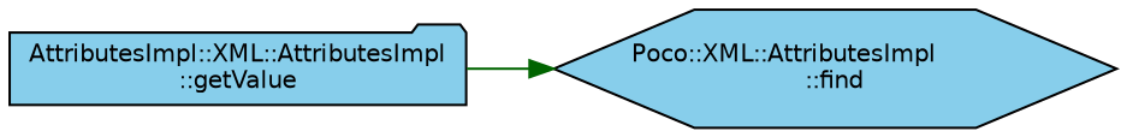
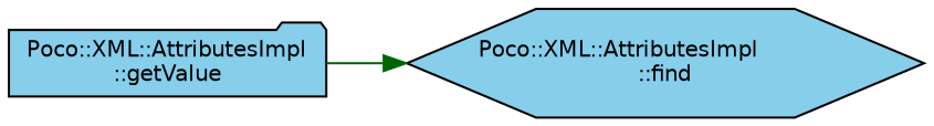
  digraph {
    rankdir=LR
    node [color=black fillcolor=skyblue fontname=Helvetica fontsize=10 style=filled]
-   n1 [fontcolor=black height=0.2 label="AttributesImpl::XML::AttributesImpl\l::getValue" shape=folder width=0.4]
+   n1 [fontcolor=black height=0.2 label="Poco::XML::AttributesImpl\l::getValue" shape=folder width=0.4]
    n2 [height=0.2 label="Poco::XML::AttributesImpl\l::find" shape=hexagon width=0.4]
    n1 -> n2 [color=darkgreen fontname=Helvetica fontsize=10 labelfontname=Helvetica labelfontsize=10 style=solid]
  }
